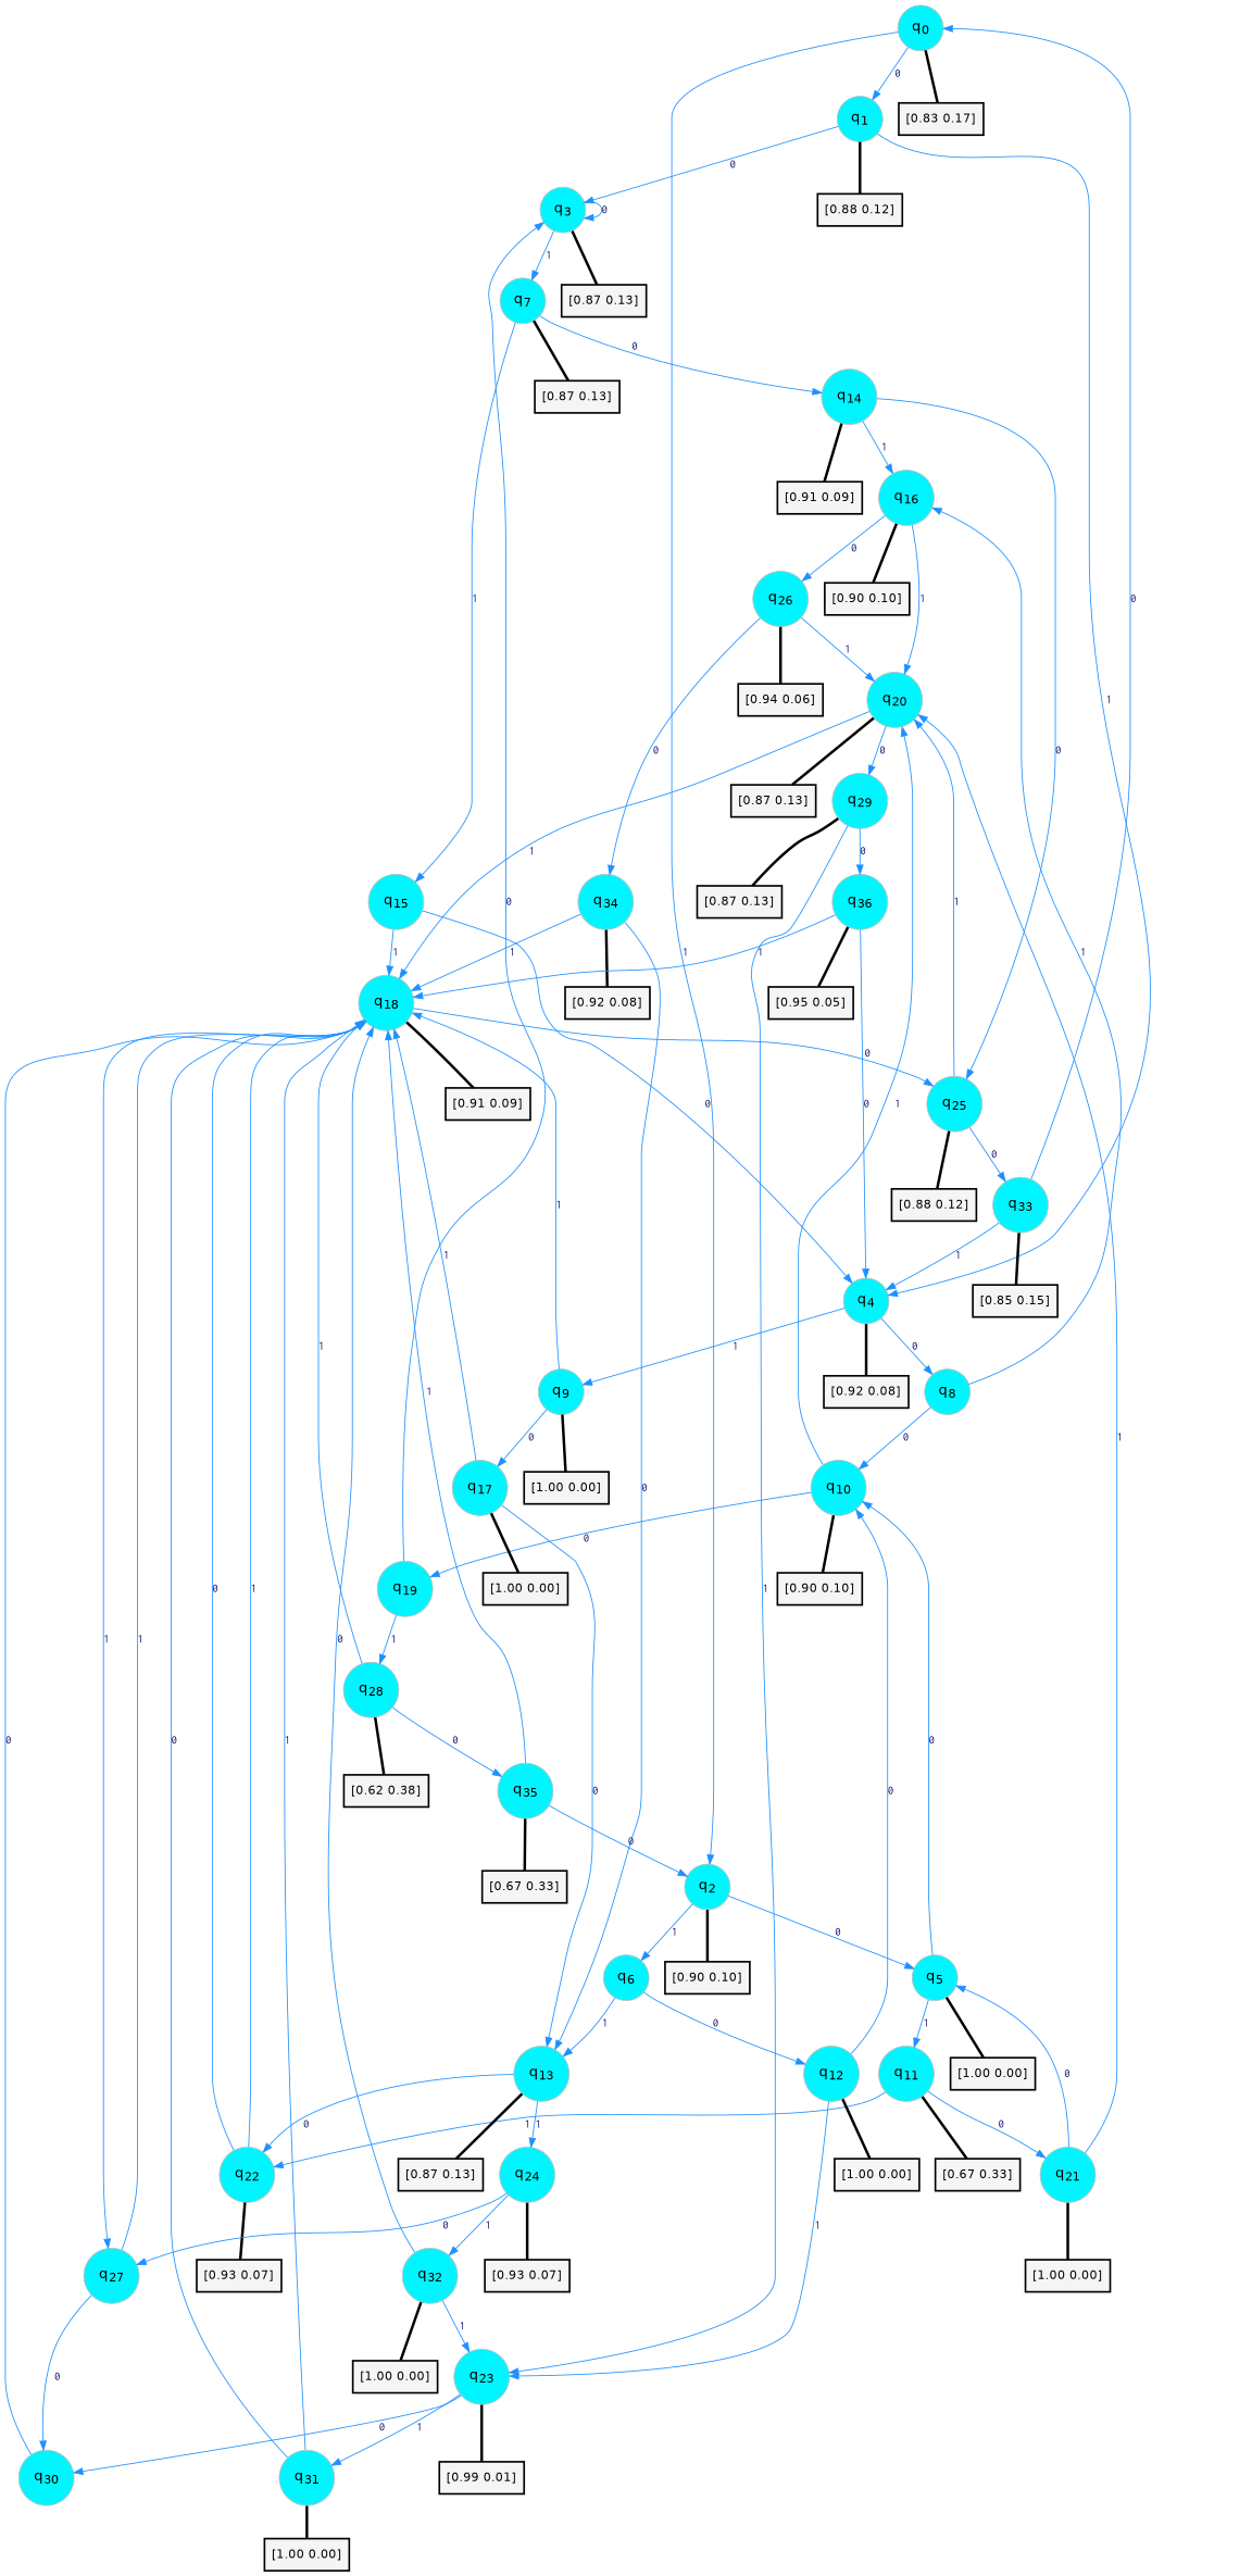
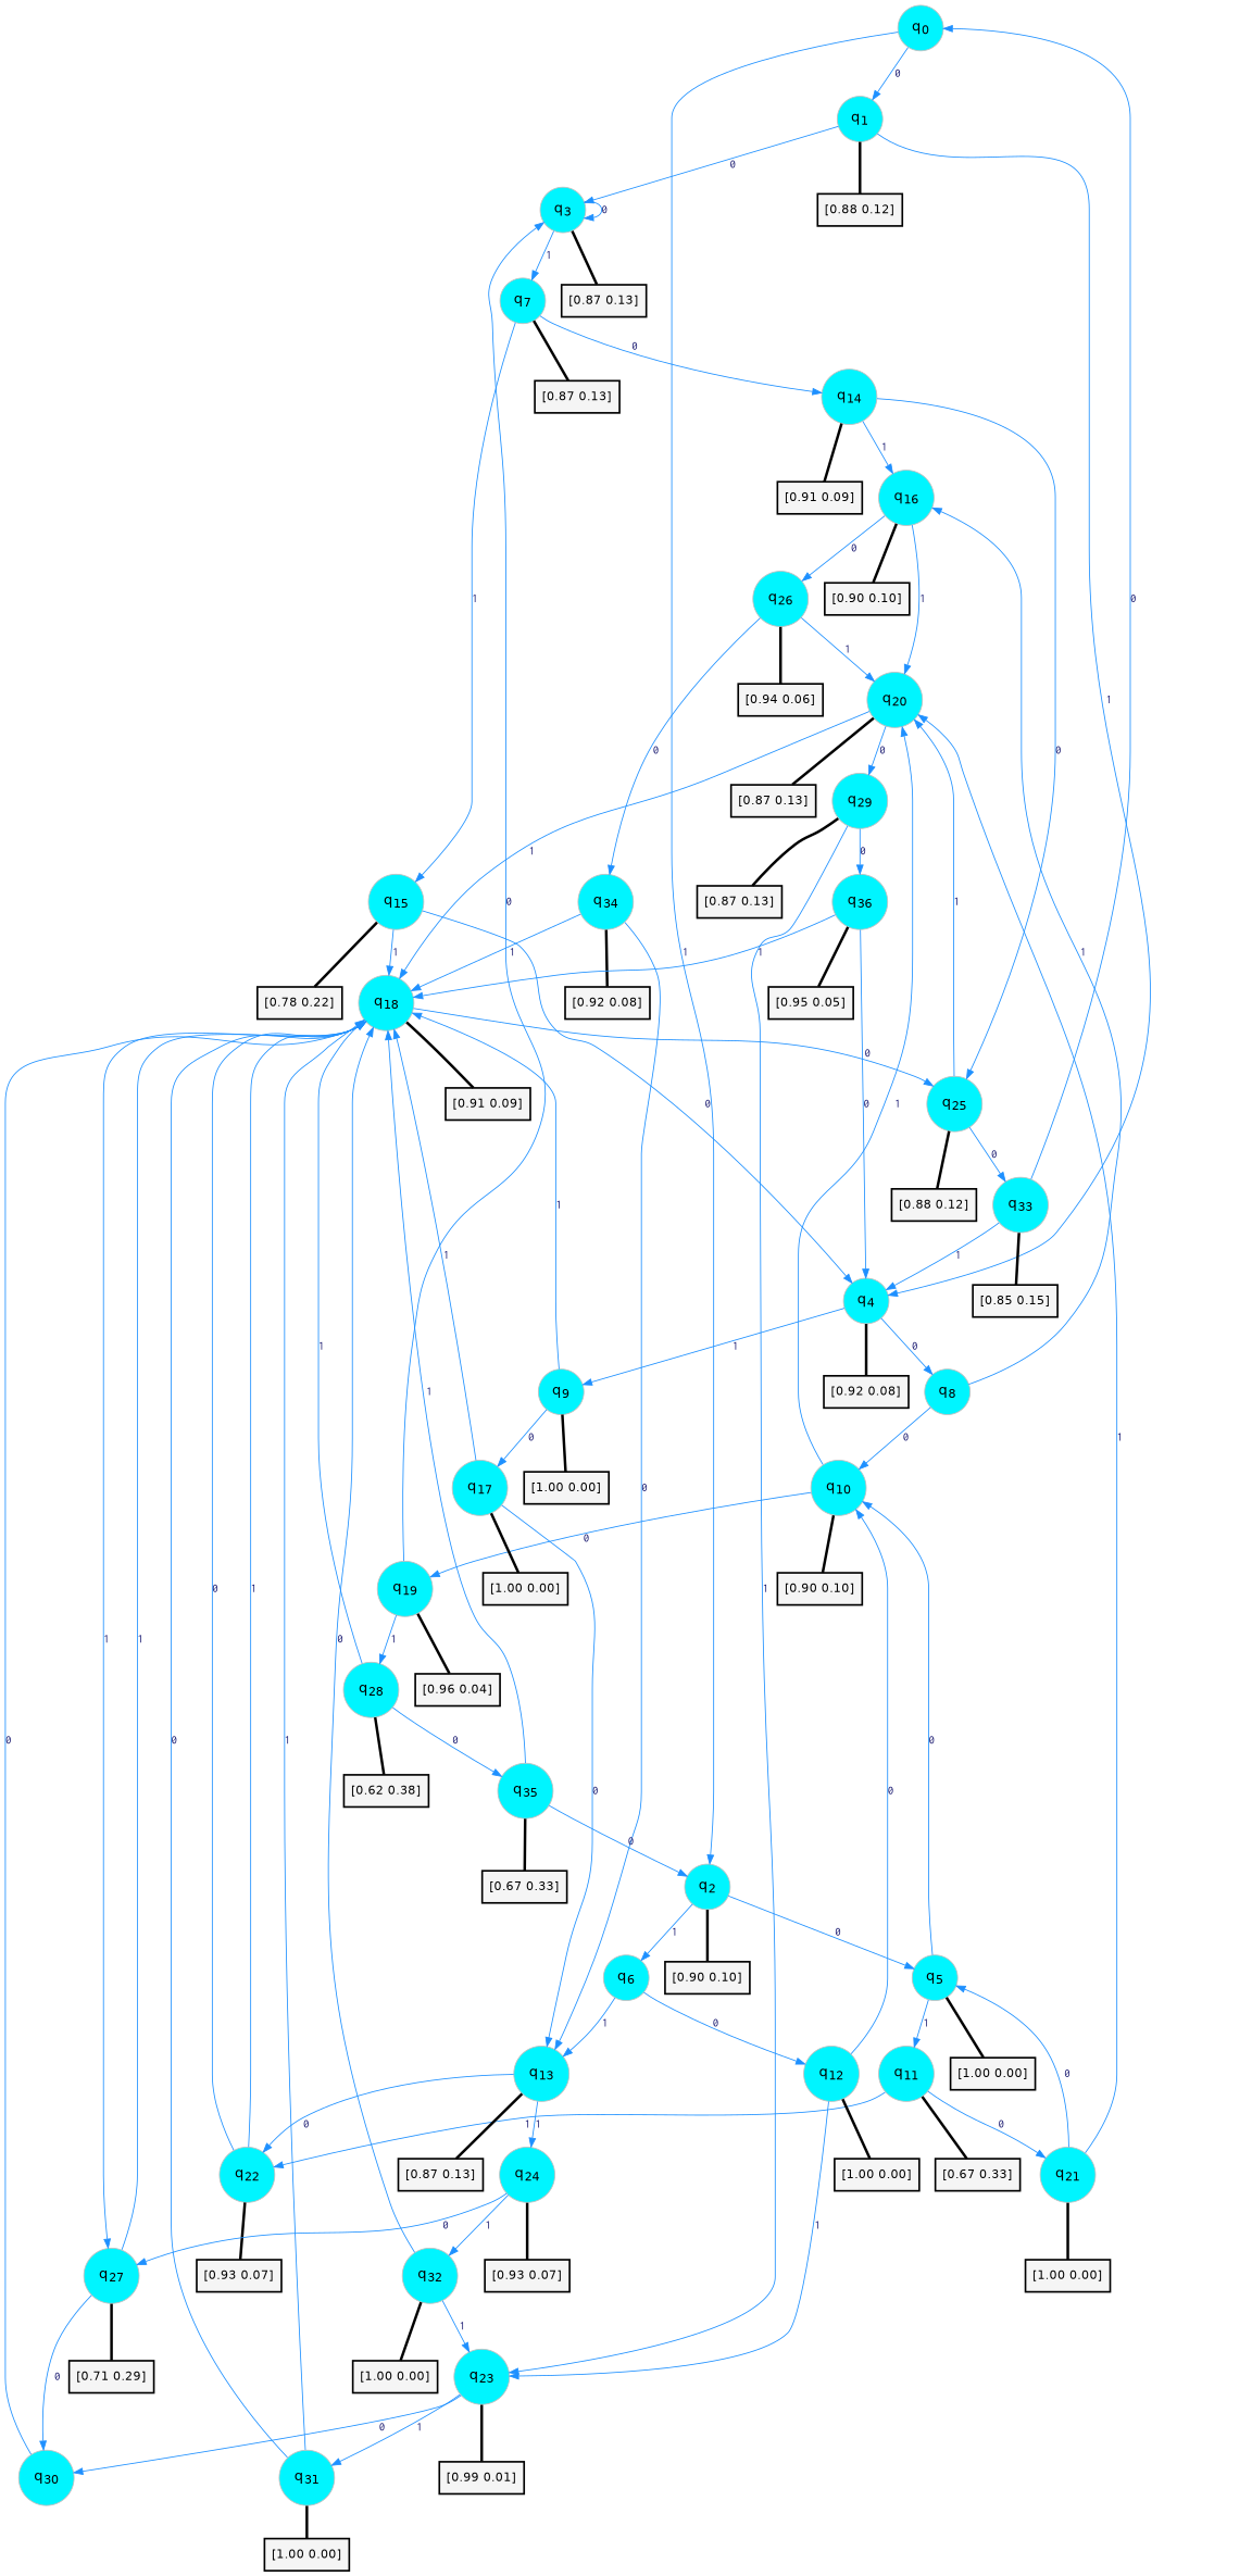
  digraph {
    rankdir=TD
    node [color=gray fillcolor=turquoise1 fontcolor=black fontname=Helvetica fontsize=16 fontweight=bold shape=circle style=filled]
    edge [arrowsize=1 color=dodgerblue1 fontcolor=midnightblue fontname=courier fontweight=bold penwidth=1 style=solid weight=20]
    n1 [label=<q<SUB>0</SUB>>]
    n2 [label=<q<SUB>1</SUB>>]
    n3 [label=<q<SUB>2</SUB>>]
-   n4 [color=black fillcolor=whitesmoke fontsize=14 label="[0.83 0.17]" penwidth=2 shape=box]
    n5 [label=<q<SUB>3</SUB>>]
    n6 [label=<q<SUB>4</SUB>>]
    n7 [color=black fillcolor=whitesmoke fontsize=14 label="[0.88 0.12]" penwidth=2 shape=box]
    n8 [label=<q<SUB>5</SUB>>]
    n9 [label=<q<SUB>6</SUB>>]
    n10 [color=black fillcolor=whitesmoke fontsize=14 label="[0.90 0.10]" penwidth=2 shape=box]
    n11 [label=<q<SUB>7</SUB>>]
    n12 [color=black fillcolor=whitesmoke fontsize=14 label="[0.87 0.13]" penwidth=2 shape=box]
    n13 [label=<q<SUB>8</SUB>>]
    n14 [label=<q<SUB>9</SUB>>]
    n15 [color=black fillcolor=whitesmoke fontsize=14 label="[0.92 0.08]" penwidth=2 shape=box]
    n16 [label=<q<SUB>10</SUB>>]
    n17 [label=<q<SUB>11</SUB>>]
    n18 [color=black fillcolor=whitesmoke fontsize=14 label="[1.00 0.00]" penwidth=2 shape=box]
    n19 [label=<q<SUB>12</SUB>>]
    n20 [label=<q<SUB>13</SUB>>]
    n21 [label=<q<SUB>14</SUB>>]
    n22 [label=<q<SUB>15</SUB>>]
    n23 [color=black fillcolor=whitesmoke fontsize=14 label="[0.87 0.13]" penwidth=2 shape=box]
    n24 [label=<q<SUB>16</SUB>>]
    n25 [label=<q<SUB>17</SUB>>]
    n26 [label=<q<SUB>18</SUB>>]
    n27 [color=black fillcolor=whitesmoke fontsize=14 label="[1.00 0.00]" penwidth=2 shape=box]
    n28 [label=<q<SUB>19</SUB>>]
    n29 [label=<q<SUB>20</SUB>>]
    n30 [color=black fillcolor=whitesmoke fontsize=14 label="[0.90 0.10]" penwidth=2 shape=box]
    n31 [label=<q<SUB>21</SUB>>]
    n32 [label=<q<SUB>22</SUB>>]
    n33 [color=black fillcolor=whitesmoke fontsize=14 label="[0.67 0.33]" penwidth=2 shape=box]
    n34 [label=<q<SUB>23</SUB>>]
    n35 [color=black fillcolor=whitesmoke fontsize=14 label="[1.00 0.00]" penwidth=2 shape=box]
    n36 [label=<q<SUB>24</SUB>>]
    n37 [color=black fillcolor=whitesmoke fontsize=14 label="[0.87 0.13]" penwidth=2 shape=box]
    n38 [label=<q<SUB>25</SUB>>]
    n39 [color=black fillcolor=whitesmoke fontsize=14 label="[0.91 0.09]" penwidth=2 shape=box]
+   n40 [color=black fillcolor=whitesmoke fontsize=14 label="[0.78 0.22]" penwidth=2 shape=box]
    n41 [label=<q<SUB>26</SUB>>]
    n42 [color=black fillcolor=whitesmoke fontsize=14 label="[0.90 0.10]" penwidth=2 shape=box]
    n43 [color=black fillcolor=whitesmoke fontsize=14 label="[1.00 0.00]" penwidth=2 shape=box]
    n44 [label=<q<SUB>27</SUB>>]
    n45 [color=black fillcolor=whitesmoke fontsize=14 label="[0.91 0.09]" penwidth=2 shape=box]
    n46 [label=<q<SUB>28</SUB>>]
+   n47 [color=black fillcolor=whitesmoke fontsize=14 label="[0.96 0.04]" penwidth=2 shape=box]
    n48 [label=<q<SUB>29</SUB>>]
    n49 [color=black fillcolor=whitesmoke fontsize=14 label="[0.87 0.13]" penwidth=2 shape=box]
    n50 [color=black fillcolor=whitesmoke fontsize=14 label="[1.00 0.00]" penwidth=2 shape=box]
    n51 [color=black fillcolor=whitesmoke fontsize=14 label="[0.93 0.07]" penwidth=2 shape=box]
    n52 [label=<q<SUB>30</SUB>>]
    n53 [label=<q<SUB>31</SUB>>]
    n54 [color=black fillcolor=whitesmoke fontsize=14 label="[0.99 0.01]" penwidth=2 shape=box]
    n55 [label=<q<SUB>32</SUB>>]
    n56 [color=black fillcolor=whitesmoke fontsize=14 label="[0.93 0.07]" penwidth=2 shape=box]
    n57 [label=<q<SUB>33</SUB>>]
    n58 [color=black fillcolor=whitesmoke fontsize=14 label="[0.88 0.12]" penwidth=2 shape=box]
    n59 [label=<q<SUB>34</SUB>>]
    n60 [color=black fillcolor=whitesmoke fontsize=14 label="[0.94 0.06]" penwidth=2 shape=box]
+   n61 [color=black fillcolor=whitesmoke fontsize=14 label="[0.71 0.29]" penwidth=2 shape=box]
    n62 [label=<q<SUB>35</SUB>>]
    n63 [color=black fillcolor=whitesmoke fontsize=14 label="[0.62 0.38]" penwidth=2 shape=box]
    n64 [label=<q<SUB>36</SUB>>]
    n65 [color=black fillcolor=whitesmoke fontsize=14 label="[0.87 0.13]" penwidth=2 shape=box]
    n66 [color=black fillcolor=whitesmoke fontsize=14 label="[1.00 0.00]" penwidth=2 shape=box]
    n67 [color=black fillcolor=whitesmoke fontsize=14 label="[1.00 0.00]" penwidth=2 shape=box]
    n68 [color=black fillcolor=whitesmoke fontsize=14 label="[0.85 0.15]" penwidth=2 shape=box]
    n69 [color=black fillcolor=whitesmoke fontsize=14 label="[0.92 0.08]" penwidth=2 shape=box]
    n70 [color=black fillcolor=whitesmoke fontsize=14 label="[0.67 0.33]" penwidth=2 shape=box]
    n71 [color=black fillcolor=whitesmoke fontsize=14 label="[0.95 0.05]" penwidth=2 shape=box]
    n1 -> n2 [label=0]
    n1 -> n3 [label=1]
-   n1 -> n4 [arrowhead=none color=black penwidth=3]
    n2 -> n5 [label=0]
    n2 -> n6 [label=1]
    n2 -> n7 [arrowhead=none color=black penwidth=3]
    n3 -> n8 [label=0]
    n3 -> n9 [label=1]
    n3 -> n10 [arrowhead=none color=black penwidth=3]
    n5 -> n5 [label=0]
    n5 -> n11 [label=1]
    n5 -> n12 [arrowhead=none color=black penwidth=3]
    n6 -> n13 [label=0]
    n6 -> n14 [label=1]
    n6 -> n15 [arrowhead=none color=black penwidth=3]
    n8 -> n16 [label=0]
    n8 -> n17 [label=1]
    n8 -> n18 [arrowhead=none color=black penwidth=3]
    n9 -> n19 [label=0]
    n9 -> n20 [label=1]
    n11 -> n21 [label=0]
    n11 -> n22 [label=1]
    n11 -> n23 [arrowhead=none color=black penwidth=3]
    n13 -> n16 [label=0]
    n13 -> n24 [label=1]
    n14 -> n25 [label=0]
    n14 -> n26 [label=1]
    n14 -> n27 [arrowhead=none color=black penwidth=3]
    n16 -> n28 [label=0]
    n16 -> n29 [label=1]
    n16 -> n30 [arrowhead=none color=black penwidth=3]
    n17 -> n31 [label=0]
    n17 -> n32 [label=1]
    n17 -> n33 [arrowhead=none color=black penwidth=3]
    n19 -> n16 [label=0]
    n19 -> n34 [label=1]
    n19 -> n35 [arrowhead=none color=black penwidth=3]
    n20 -> n32 [label=0]
    n20 -> n36 [label=1]
    n20 -> n37 [arrowhead=none color=black penwidth=3]
    n21 -> n24 [label=1]
    n21 -> n38 [label=0]
    n21 -> n39 [arrowhead=none color=black penwidth=3]
    n22 -> n6 [label=0]
    n22 -> n26 [label=1]
+   n22 -> n40 [arrowhead=none color=black penwidth=3]
    n24 -> n29 [label=1]
    n24 -> n41 [label=0]
    n24 -> n42 [arrowhead=none color=black penwidth=3]
    n25 -> n20 [label=0]
    n25 -> n26 [label=1]
    n25 -> n43 [arrowhead=none color=black penwidth=3]
    n26 -> n38 [label=0]
    n26 -> n44 [label=1]
    n26 -> n45 [arrowhead=none color=black penwidth=3]
    n28 -> n5 [label=0]
    n28 -> n46 [label=1]
+   n28 -> n47 [arrowhead=none color=black penwidth=3]
    n29 -> n26 [label=1]
    n29 -> n48 [label=0]
    n29 -> n49 [arrowhead=none color=black penwidth=3]
    n31 -> n8 [label=0]
    n31 -> n29 [label=1]
    n31 -> n50 [arrowhead=none color=black penwidth=3]
    n32 -> n26 [label=0]
    n32 -> n26 [label=1]
    n32 -> n51 [arrowhead=none color=black penwidth=3]
    n34 -> n52 [label=0]
    n34 -> n53 [label=1]
    n34 -> n54 [arrowhead=none color=black penwidth=3]
    n36 -> n44 [label=0]
    n36 -> n55 [label=1]
    n36 -> n56 [arrowhead=none color=black penwidth=3]
    n38 -> n29 [label=1]
    n38 -> n57 [label=0]
    n38 -> n58 [arrowhead=none color=black penwidth=3]
    n41 -> n29 [label=1]
    n41 -> n59 [label=0]
    n41 -> n60 [arrowhead=none color=black penwidth=3]
    n44 -> n26 [label=1]
    n44 -> n52 [label=0]
+   n44 -> n61 [arrowhead=none color=black penwidth=3]
    n46 -> n26 [label=1]
    n46 -> n62 [label=0]
    n46 -> n63 [arrowhead=none color=black penwidth=3]
    n48 -> n34 [label=1]
    n48 -> n64 [label=0]
    n48 -> n65 [arrowhead=none color=black penwidth=3]
    n52 -> n26 [label=0]
    n53 -> n26 [label=0]
    n53 -> n26 [label=1]
    n53 -> n66 [arrowhead=none color=black penwidth=3]
    n55 -> n26 [label=0]
    n55 -> n34 [label=1]
    n55 -> n67 [arrowhead=none color=black penwidth=3]
    n57 -> n1 [label=0]
    n57 -> n6 [label=1]
    n57 -> n68 [arrowhead=none color=black penwidth=3]
    n59 -> n20 [label=0]
    n59 -> n26 [label=1]
    n59 -> n69 [arrowhead=none color=black penwidth=3]
    n62 -> n3 [label=0]
    n62 -> n26 [label=1]
    n62 -> n70 [arrowhead=none color=black penwidth=3]
    n64 -> n6 [label=0]
    n64 -> n26 [label=1]
    n64 -> n71 [arrowhead=none color=black penwidth=3]
  }
